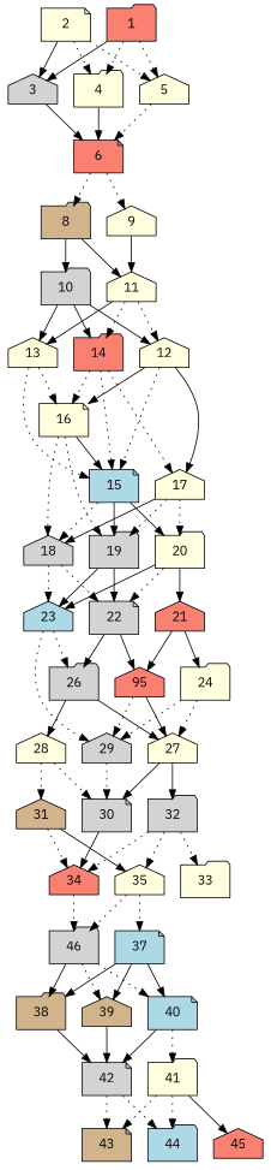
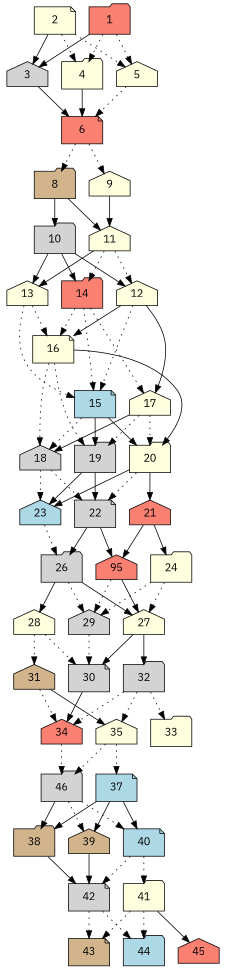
  digraph {
    fontname="IBM Plex Sans"
    node [alpha=0.04 fillcolor=lightyellow fontname="IBM Plex Sans" shape=house style=filled]
    edge [fontname="IBM Plex Sans" style=dotted]
    1 [alpha=0.11 expect_size=31489024 fillcolor=salmon shape=folder]
    3 [alpha=0.01 expect_size=13034496 fillcolor=lightgrey]
    4 [expect_size=39826432 shape=folder]
    5 [alpha=0.12 expect_size=29510656]
    6 [alpha=0.01 expect_size=8559616 fillcolor=salmon shape=note]
    8 [alpha=0.06 expect_size=10024960 fillcolor=tan shape=folder]
    9 [alpha=0.06 expect_size=41931776]
    2 [alpha=0.19 expect_size=34691072 shape=note]
    10 [alpha=0.13 expect_size=49084416 fillcolor=lightgrey shape=folder]
    11 [alpha=0.20 expect_size=29651968]
    12 [alpha=0.03 expect_size=8434688]
    13 [alpha=0.08 expect_size=7069696]
    14 [alpha=0.12 expect_size=8726528 fillcolor=salmon shape=folder]
    15 [alpha=0.16 expect_size=18914304 fillcolor=lightblue shape=note]
    16 [alpha=0.08 expect_size=47924224 shape=note]
    17 [alpha=0.10 expect_size=50415616]
    18 [alpha=0.03 expect_size=37542912 fillcolor=lightgrey]
    19 [alpha=0.08 expect_size=51869696 fillcolor=lightgrey shape=folder]
    20 [expect_size=18668544 shape=folder]
    22 [alpha=0.12 expect_size=49216512 fillcolor=lightgrey shape=note]
    23 [alpha=0.15 expect_size=8322048 fillcolor=lightblue]
    21 [alpha=0.12 expect_size=49938432 fillcolor=salmon]
    n23 [alpha=0.02 expect_size=9554944 fillcolor=salmon label=95]
    26 [alpha=0.11 expect_size=47283200 fillcolor=lightgrey shape=folder]
    24 [alpha=0.13 expect_size=28216320 shape=folder]
    27 [alpha=0.07 expect_size=19373056]
    29 [alpha=0.18 expect_size=50951168 fillcolor=lightgrey]
    28 [expect_size=43807744]
    30 [alpha=0.09 expect_size=21729280 fillcolor=lightgrey shape=note]
    32 [alpha=0.15 expect_size=11950080 fillcolor=lightgrey shape=folder]
    31 [alpha=0.11 expect_size=31436800 fillcolor=tan]
    34 [expect_size=28717056 fillcolor=salmon]
    35 [alpha=0.16 expect_size=12975104]
    33 [alpha=0.19 expect_size=39903232 shape=folder]
    n35 [alpha=0.05 expect_size=16946176 fillcolor=lightgrey label=46 shape=folder]
    37 [alpha=0.14 expect_size=43948032 fillcolor=lightblue shape=note]
    38 [alpha=0.16 expect_size=13151232 fillcolor=tan shape=folder]
    39 [alpha=0.18 expect_size=23709696 fillcolor=tan]
    40 [alpha=0.06 expect_size=17942528 fillcolor=lightblue shape=note]
    42 [alpha=0.18 expect_size=18990080 fillcolor=lightgrey shape=note]
    41 [alpha=0.13 expect_size=39690240 shape=folder]
    43 [alpha=0.05 expect_size=6221824 fillcolor=tan shape=note]
    44 [alpha=0.01 expect_size=50398208 fillcolor=lightblue shape=folder]
    45 [alpha=0.20 expect_size=13445120 fillcolor=salmon]
    1 -> 3 [style=solid]
    1 -> 4
    1 -> 5
    3 -> 6 [style=solid]
    4 -> 6 [style=solid]
    5 -> 6
    6 -> 8
    6 -> 9
    8 -> 10 [style=solid]
    8 -> 11 [style=solid]
    9 -> 11 [style=solid]
    2 -> 3 [style=solid]
    2 -> 4
    2 -> 5
    10 -> 12 [style=solid]
    10 -> 13 [style=solid]
    10 -> 14 [style=solid]
    11 -> 12
    11 -> 13 [style=solid]
    11 -> 14
    12 -> 15
    12 -> 16 [style=solid]
    12 -> 17 [style=solid]
    13 -> 15
    13 -> 16
    14 -> 15
    14 -> 16
    14 -> 17
    15 -> 18
    15 -> 19 [style=solid]
    15 -> 20 [style=solid]
    16 -> 18
    16 -> 19
-   16 -> 15 [style=solid]
+   16 -> 20 [style=solid]
    17 -> 18 [style=solid]
    17 -> 19
    17 -> 20
    18 -> 22
    18 -> 23
    19 -> 22 [style=solid]
    19 -> 23 [style=solid]
    20 -> 22
    20 -> 23 [style=solid]
    20 -> 21 [style=solid]
    22 -> n23 [style=solid]
    22 -> 26 [style=solid]
    23 -> 26
    21 -> n23 [style=solid]
    21 -> 24 [style=solid]
    n23 -> 27 [style=solid]
    n23 -> 29
    26 -> 27 [style=solid]
-   23 -> 29
+   26 -> 29
    26 -> 28 [style=solid]
    24 -> 27
    24 -> 29
    27 -> 30 [style=solid]
    27 -> 32 [style=solid]
    29 -> 30
    28 -> 30
    28 -> 31
    30 -> 34 [style=solid]
    32 -> 34
    32 -> 35
    32 -> 33
    31 -> 34
    31 -> 35 [style=solid]
    34 -> n35
    35 -> n35
    35 -> 37
    n35 -> 38 [style=solid]
    n35 -> 39
    n35 -> 40
    37 -> 38 [style=solid]
    37 -> 39 [style=solid]
    37 -> 40 [style=solid]
    38 -> 42 [style=solid]
    39 -> 42 [style=solid]
-   40 -> 42 [style=solid]
+   40 -> 42
    40 -> 41
    42 -> 43
    42 -> 44
    41 -> 43
    41 -> 44
    41 -> 45 [style=solid]
  }
